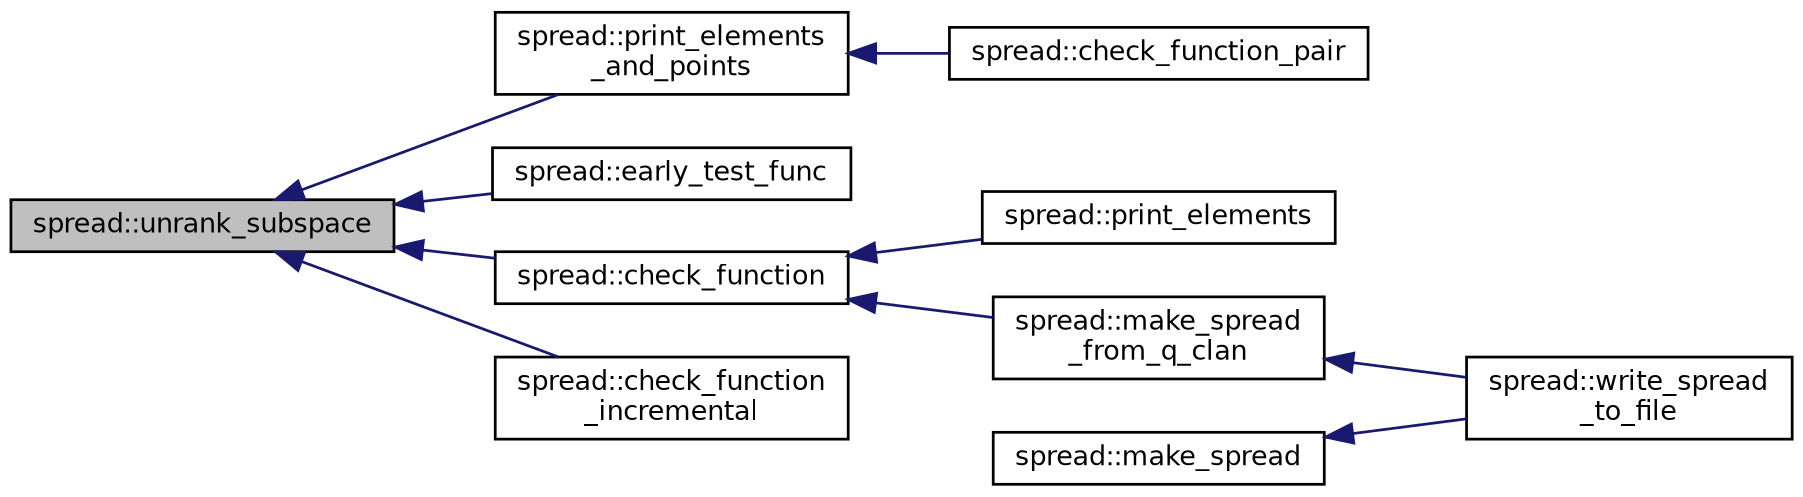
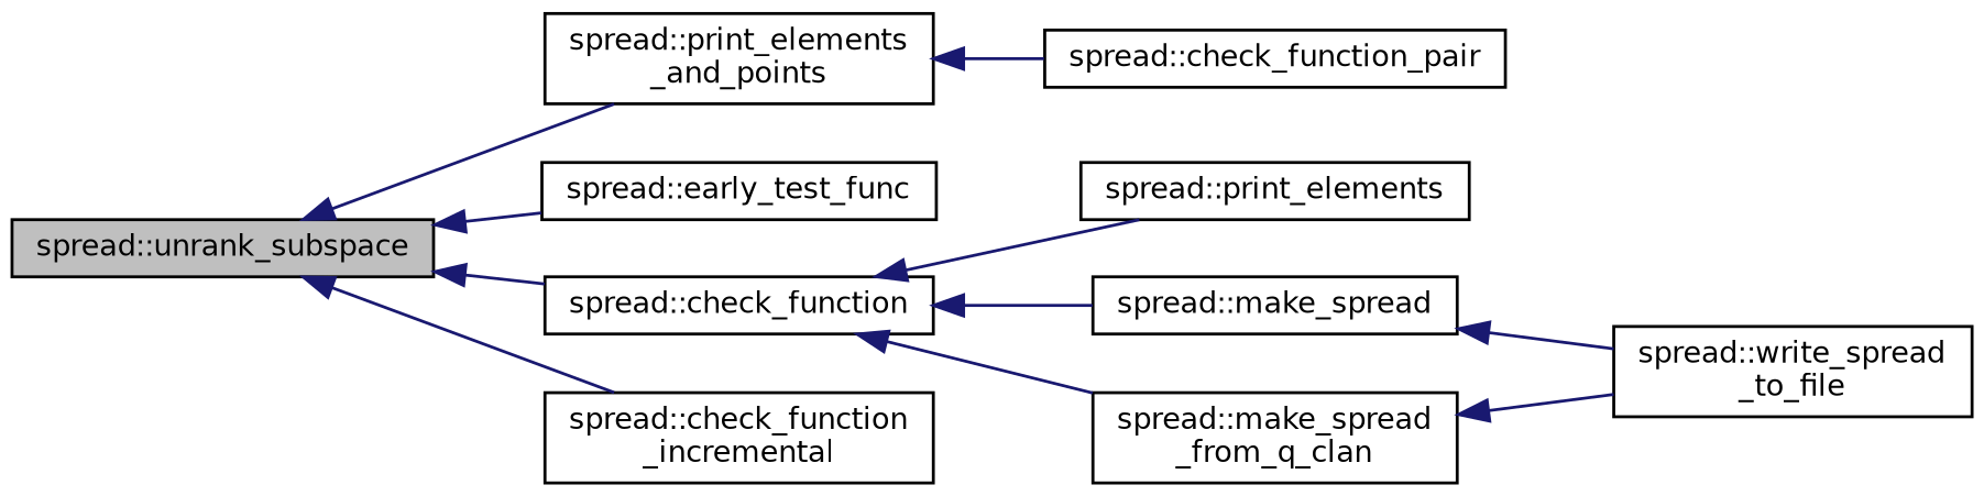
  digraph {
    rankdir=LR
    node [color=black fillcolor=white fontname=Helvetica fontsize=10 shape=record style=filled]
    edge [color=midnightblue dir=back fontname=Helvetica fontsize=10 labelfontname=Helvetica labelfontsize=10 style=solid]
    n1 [fillcolor=grey75 fontcolor=black height=0.2 label="spread::unrank_subspace" width=0.4]
    n2 [height=0.2 label="spread::print_elements\l_and_points" width=0.4]
    n3 [height=0.2 label="spread::early_test_func" width=0.4]
    n4 [height=0.2 label="spread::check_function" width=0.4]
    n5 [height=0.2 label="spread::check_function\l_incremental" width=0.4]
    n6 [height=0.2 label="spread::print_elements" width=0.4]
    n7 [height=0.2 label="spread::check_function_pair" width=0.4]
    n8 [height=0.2 label="spread::make_spread" width=0.4]
    n9 [height=0.2 label="spread::make_spread\l_from_q_clan" width=0.4]
    n10 [height=0.2 label="spread::write_spread\l_to_file" width=0.4]
    n1 -> n2
    n1 -> n3
    n1 -> n4
    n1 -> n5
    n2 -> n7
    n4 -> n6
+   n4 -> n8
    n4 -> n9
    n8 -> n10
    n9 -> n10
  }
